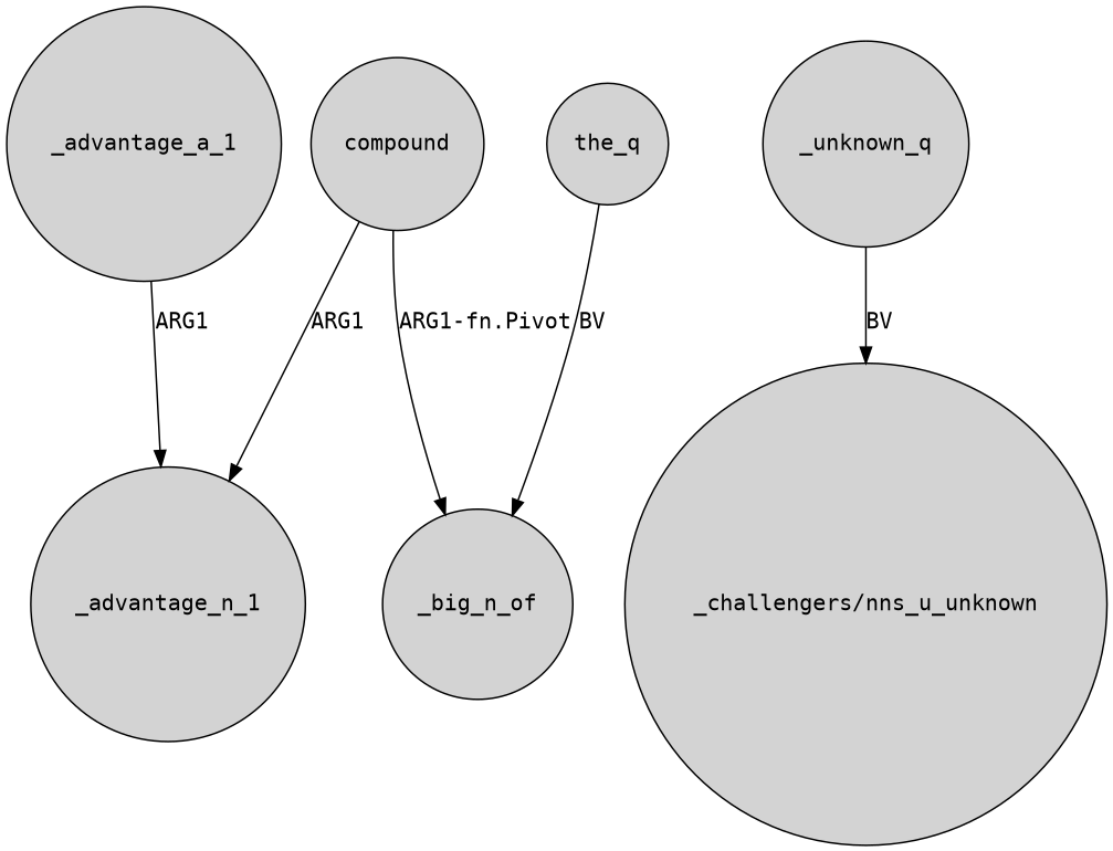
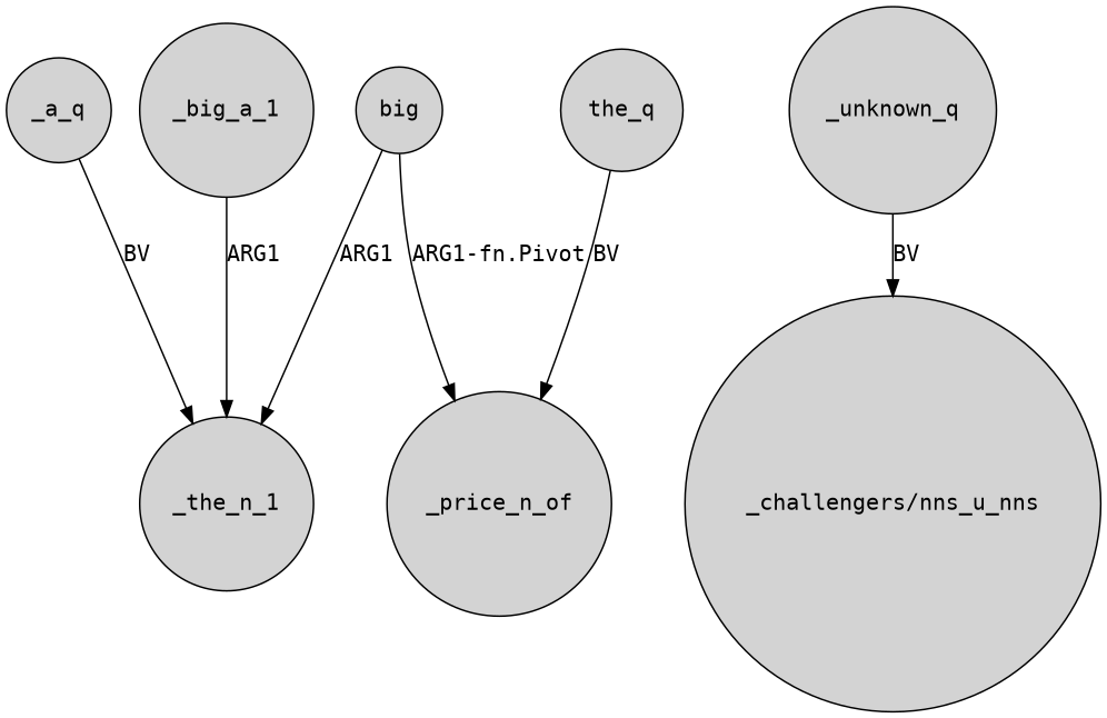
  digraph {
    fontname="DejaVu Sans Mono"
    node [fontname="DejaVu Sans Mono" shape=circle style=filled]
    edge [fontname="DejaVu Sans Mono"]
-   _advantage_n_1
-   _big_a_1 [label=_advantage_a_1]
-   compound
-   _price_n_of [label=_big_n_of]
+   _a_q
+   _advantage_n_1 [label=_the_n_1]
+   _big_a_1
+   compound [label=big]
+   _price_n_of
    n6 [label=the_q]
    n7 [label=_unknown_q]
-   "_challengers/nns_u_unknown"
+   "_challengers/nns_u_unknown" [label="_challengers/nns_u_nns"]
+   _a_q -> _advantage_n_1 [label=BV]
    _big_a_1 -> _advantage_n_1 [label=ARG1]
    compound -> _advantage_n_1 [label=ARG1]
    compound -> _price_n_of [label="ARG1-fn.Pivot"]
    n6 -> _price_n_of [label=BV]
    n7 -> "_challengers/nns_u_unknown" [label=BV]
  }
